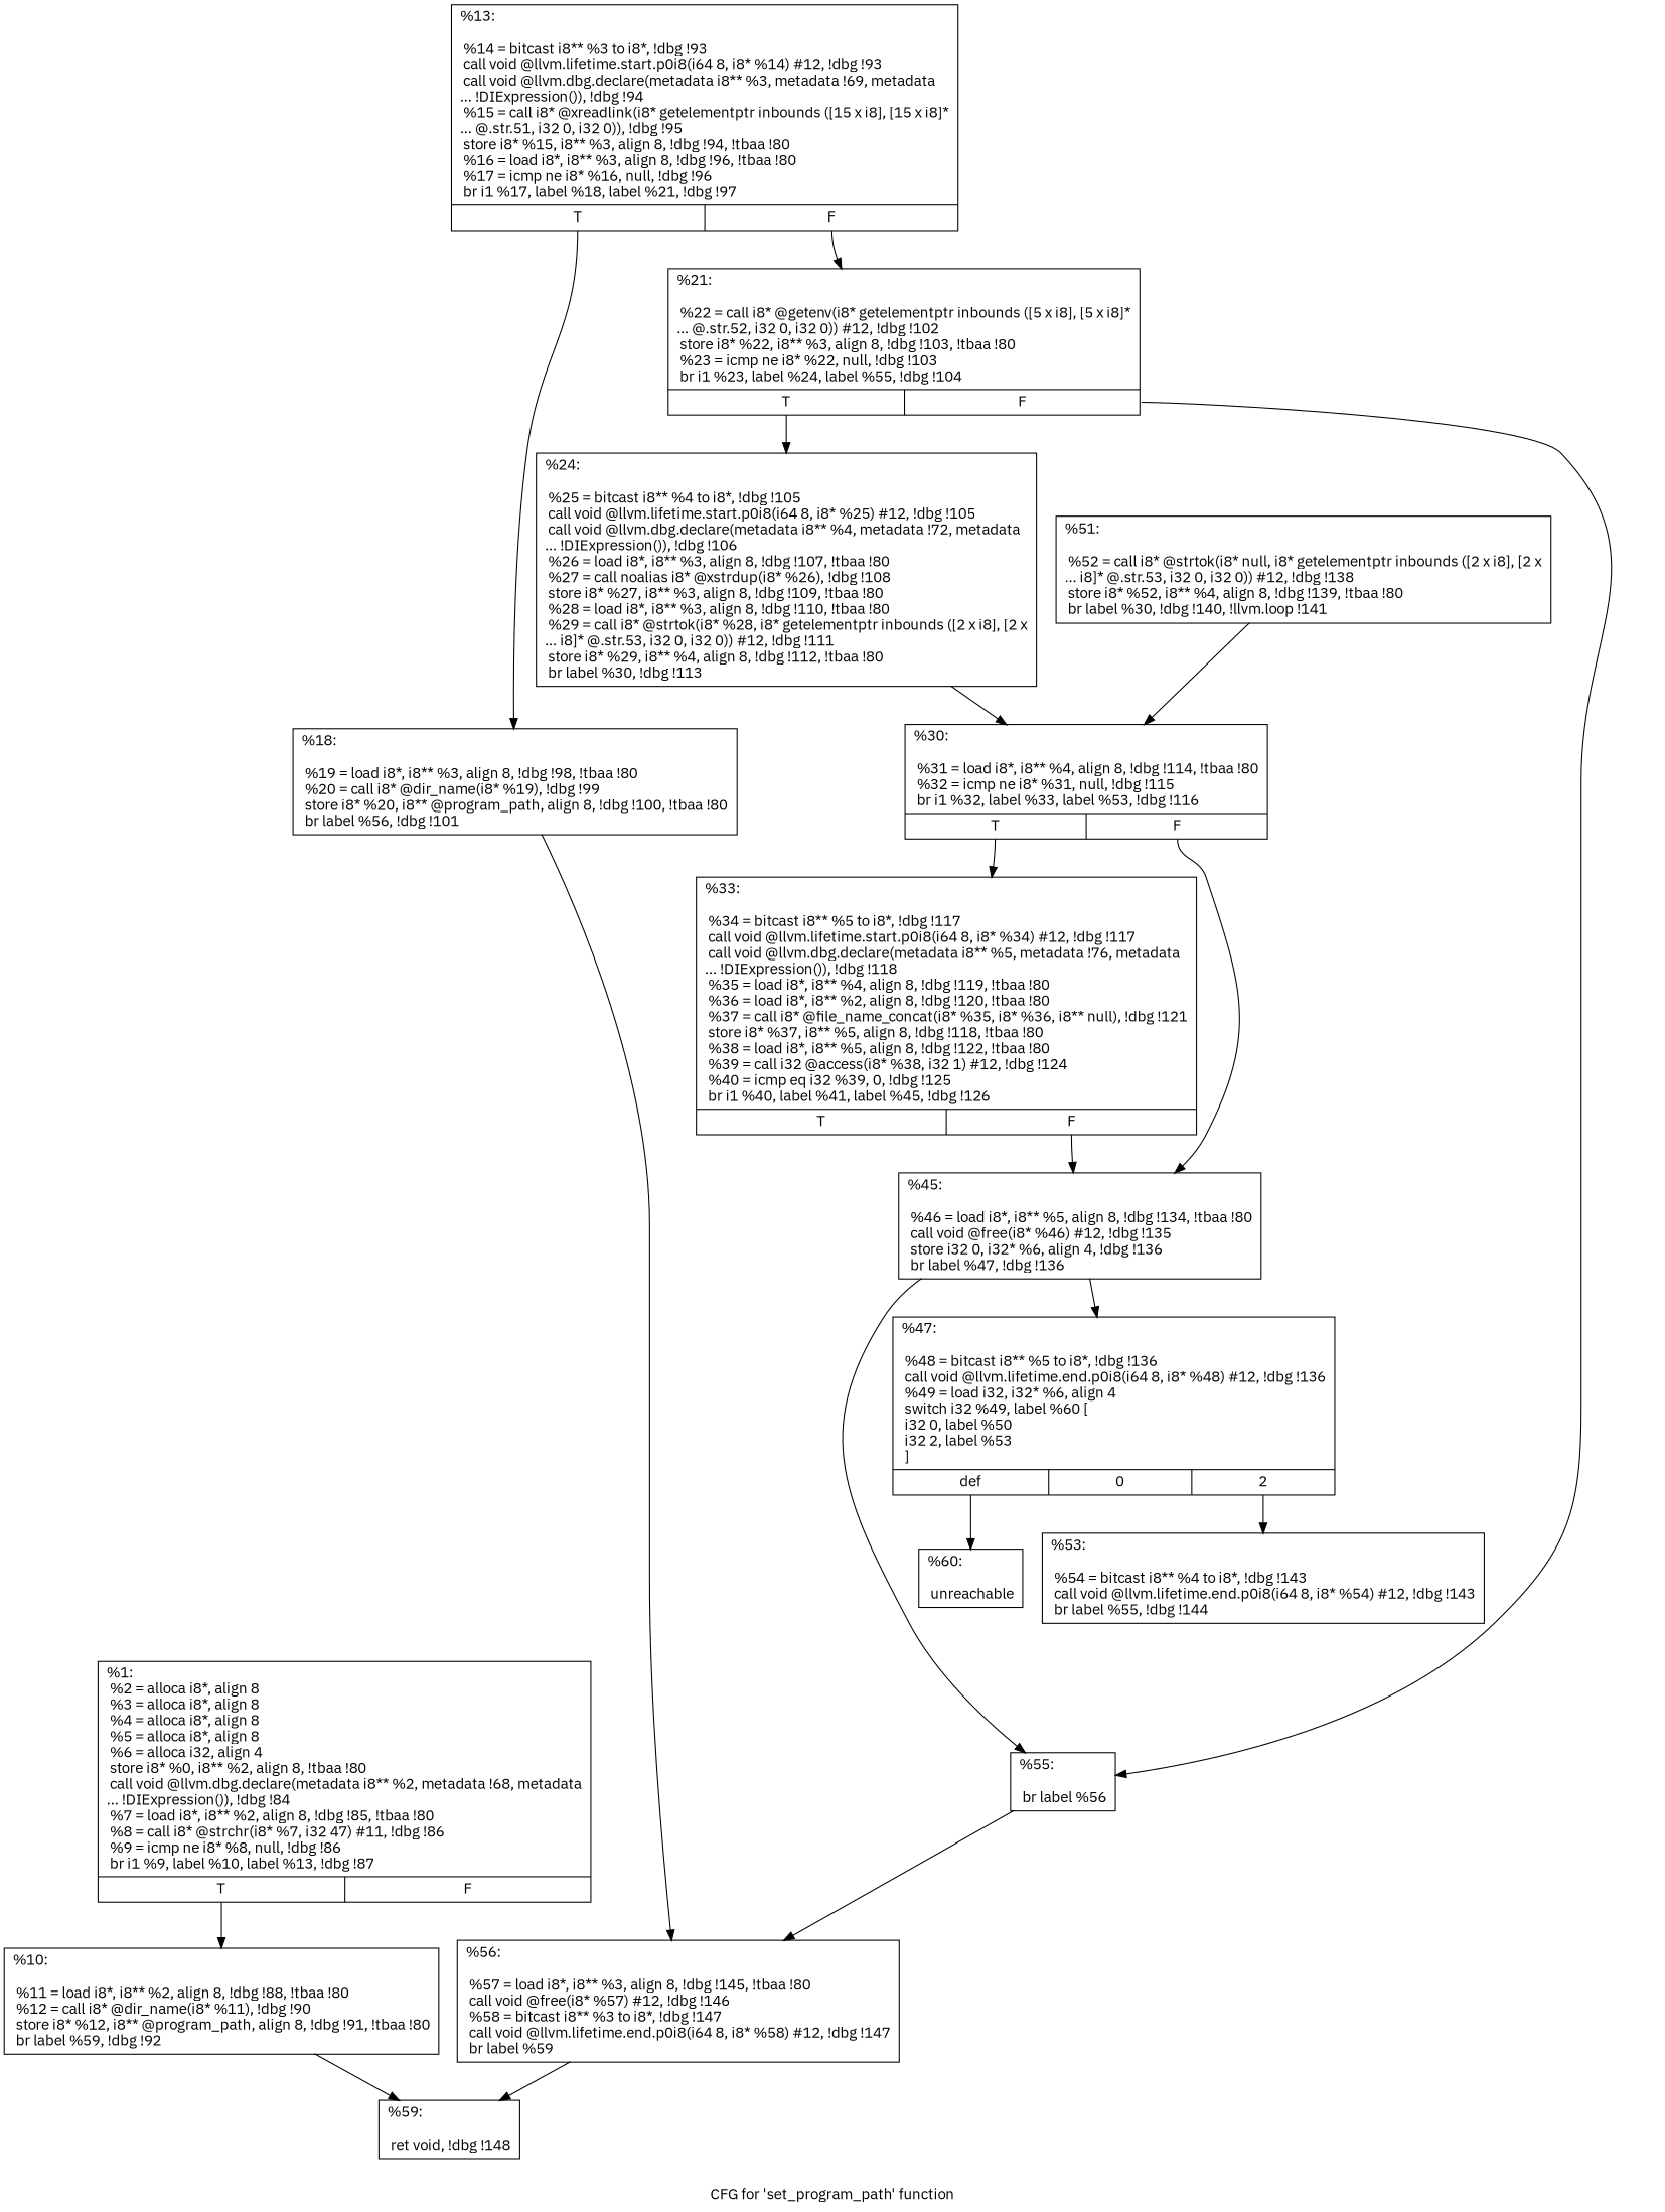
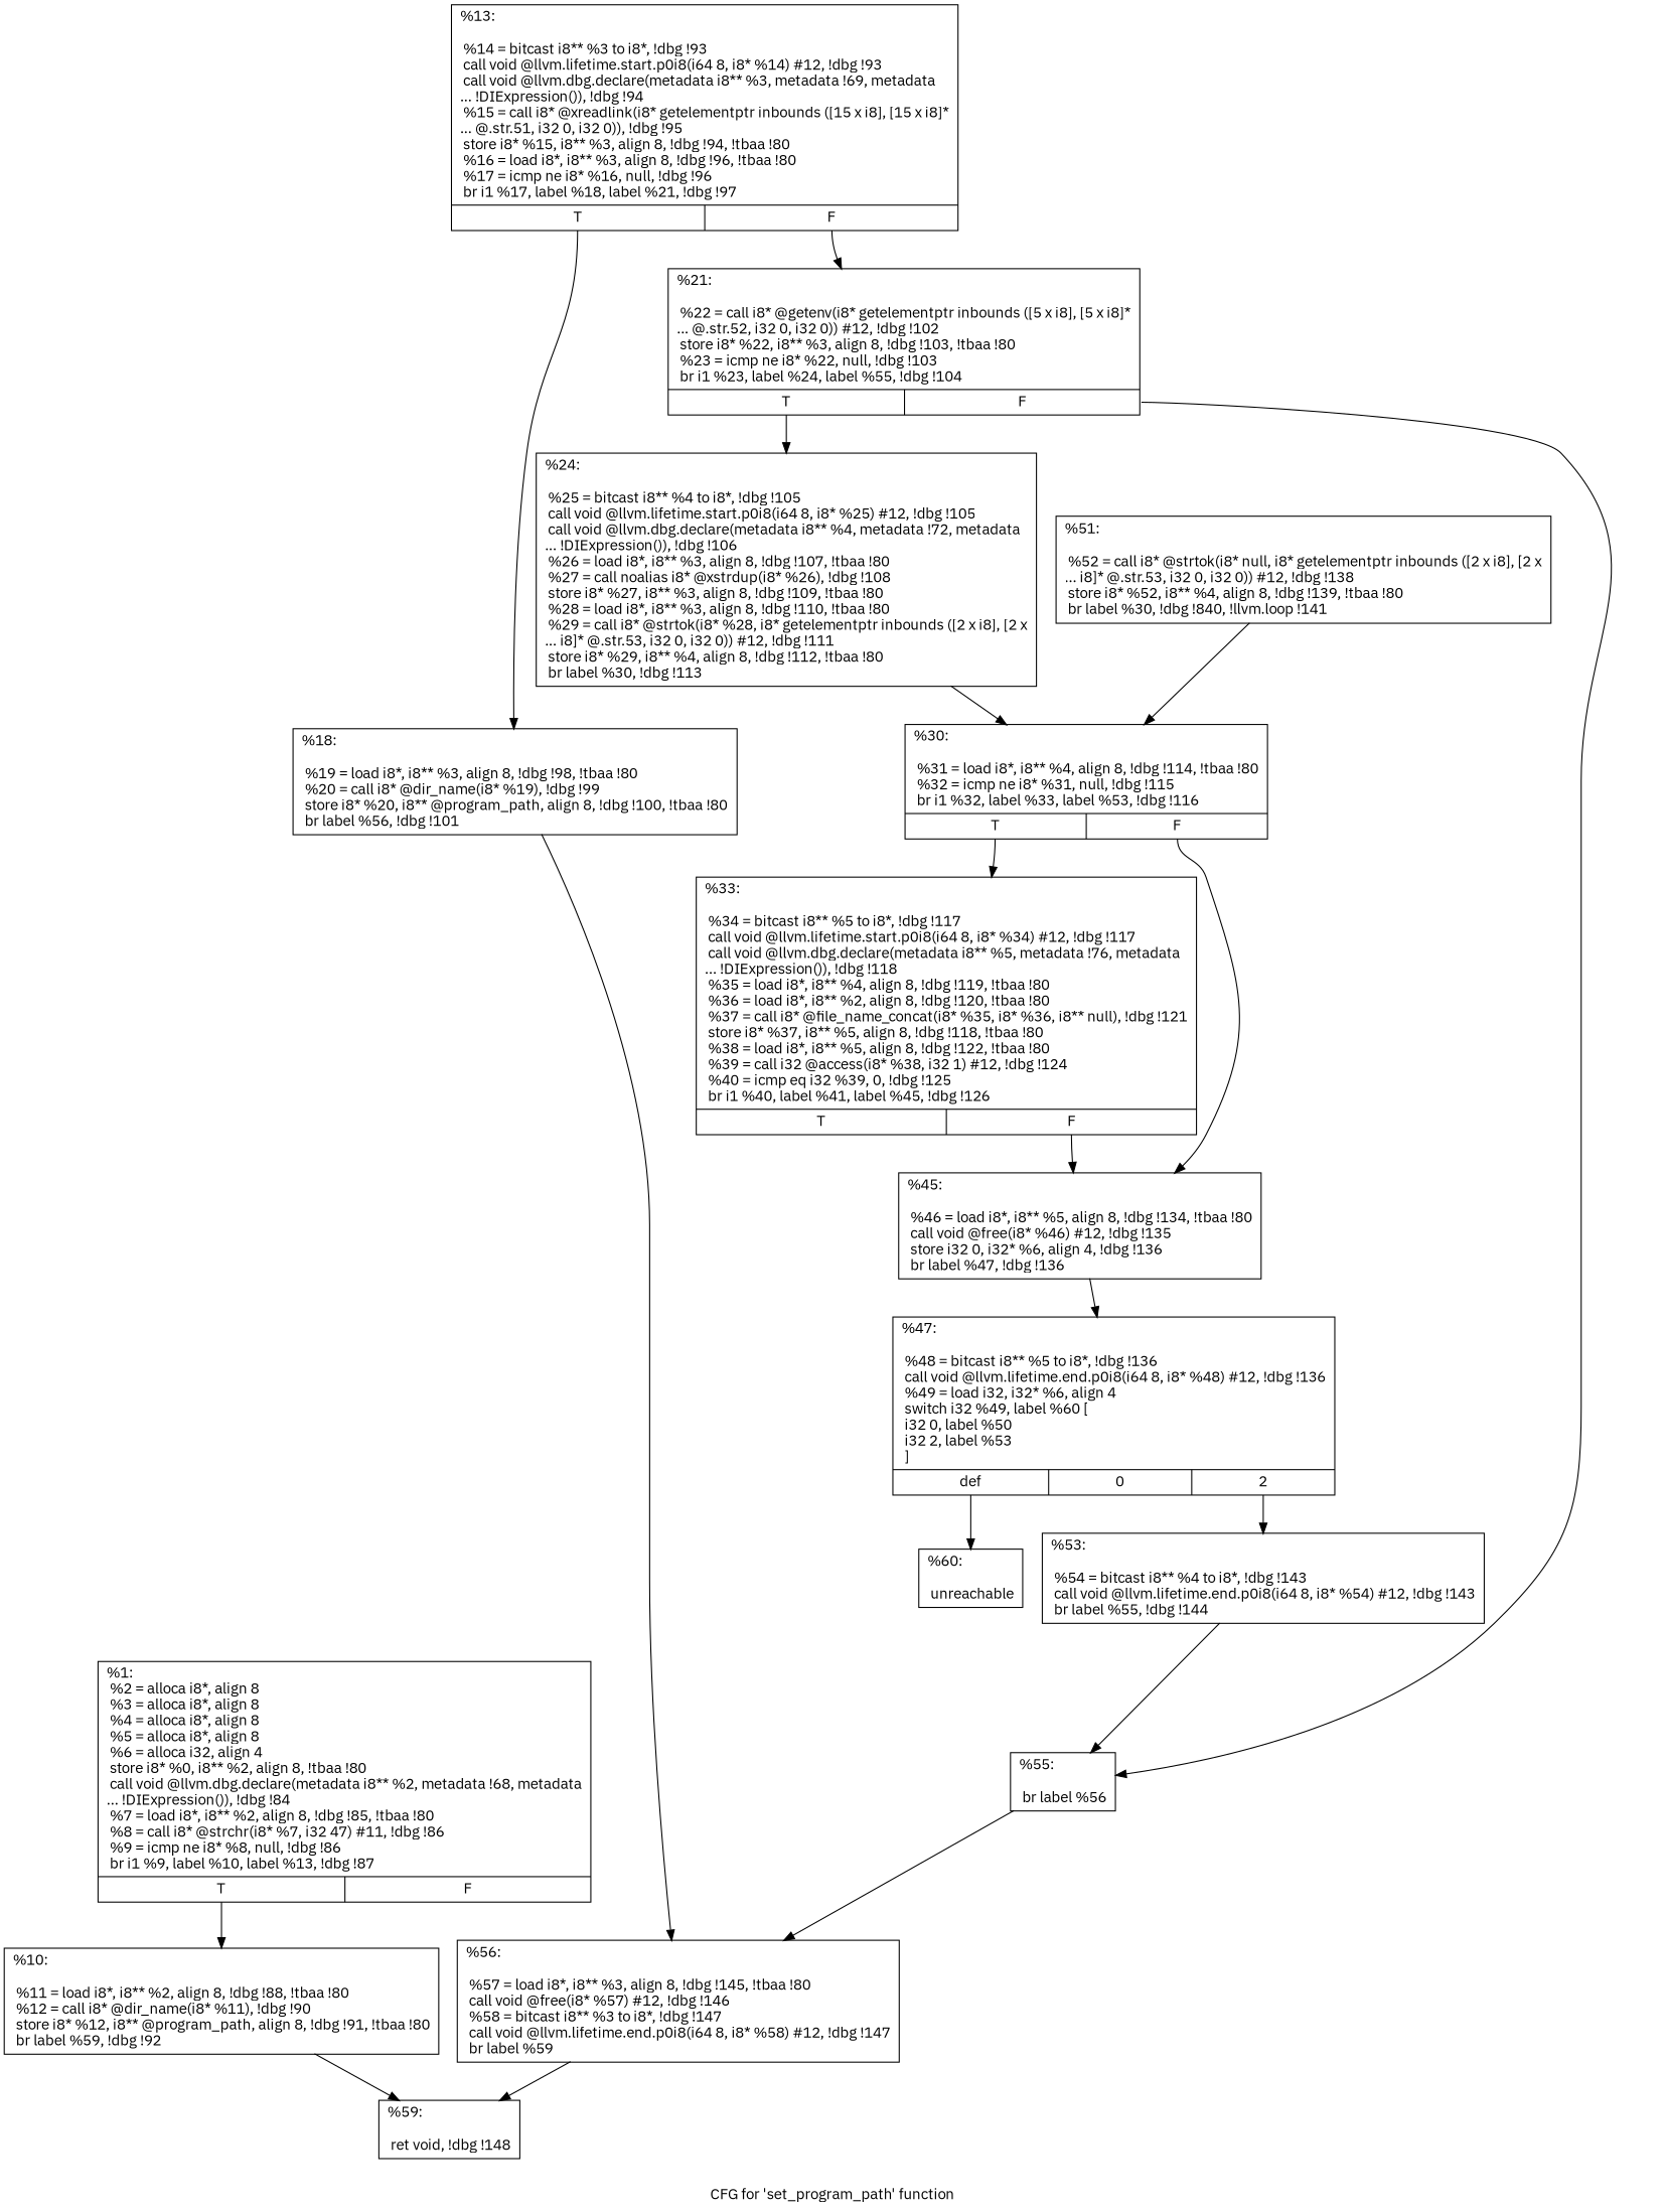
  digraph {
    fontname="IBM Plex Sans"
    label="CFG for 'set_program_path' function"
    node [fontname="IBM Plex Sans" shape=record]
    edge [fontname="IBM Plex Sans"]
    n1 [label="{%1:\l  %2 = alloca i8*, align 8\l  %3 = alloca i8*, align 8\l  %4 = alloca i8*, align 8\l  %5 = alloca i8*, align 8\l  %6 = alloca i32, align 4\l  store i8* %0, i8** %2, align 8, !tbaa !80\l  call void @llvm.dbg.declare(metadata i8** %2, metadata !68, metadata\l... !DIExpression()), !dbg !84\l  %7 = load i8*, i8** %2, align 8, !dbg !85, !tbaa !80\l  %8 = call i8* @strchr(i8* %7, i32 47) #11, !dbg !86\l  %9 = icmp ne i8* %8, null, !dbg !86\l  br i1 %9, label %10, label %13, !dbg !87\l|{<s0>T|<s1>F}}"]
    n2 [label="{%10:\l\l  %11 = load i8*, i8** %2, align 8, !dbg !88, !tbaa !80\l  %12 = call i8* @dir_name(i8* %11), !dbg !90\l  store i8* %12, i8** @program_path, align 8, !dbg !91, !tbaa !80\l  br label %59, !dbg !92\l}"]
    n3 [label="{%59:\l\l  ret void, !dbg !148\l}"]
    n4 [label="{%13:\l\l  %14 = bitcast i8** %3 to i8*, !dbg !93\l  call void @llvm.lifetime.start.p0i8(i64 8, i8* %14) #12, !dbg !93\l  call void @llvm.dbg.declare(metadata i8** %3, metadata !69, metadata\l... !DIExpression()), !dbg !94\l  %15 = call i8* @xreadlink(i8* getelementptr inbounds ([15 x i8], [15 x i8]*\l... @.str.51, i32 0, i32 0)), !dbg !95\l  store i8* %15, i8** %3, align 8, !dbg !94, !tbaa !80\l  %16 = load i8*, i8** %3, align 8, !dbg !96, !tbaa !80\l  %17 = icmp ne i8* %16, null, !dbg !96\l  br i1 %17, label %18, label %21, !dbg !97\l|{<s0>T|<s1>F}}"]
    n5 [label="{%18:\l\l  %19 = load i8*, i8** %3, align 8, !dbg !98, !tbaa !80\l  %20 = call i8* @dir_name(i8* %19), !dbg !99\l  store i8* %20, i8** @program_path, align 8, !dbg !100, !tbaa !80\l  br label %56, !dbg !101\l}"]
    n6 [label="{%21:\l\l  %22 = call i8* @getenv(i8* getelementptr inbounds ([5 x i8], [5 x i8]*\l... @.str.52, i32 0, i32 0)) #12, !dbg !102\l  store i8* %22, i8** %3, align 8, !dbg !103, !tbaa !80\l  %23 = icmp ne i8* %22, null, !dbg !103\l  br i1 %23, label %24, label %55, !dbg !104\l|{<s0>T|<s1>F}}"]
    n7 [label="{%56:\l\l  %57 = load i8*, i8** %3, align 8, !dbg !145, !tbaa !80\l  call void @free(i8* %57) #12, !dbg !146\l  %58 = bitcast i8** %3 to i8*, !dbg !147\l  call void @llvm.lifetime.end.p0i8(i64 8, i8* %58) #12, !dbg !147\l  br label %59\l}"]
    n8 [label="{%24:\l\l  %25 = bitcast i8** %4 to i8*, !dbg !105\l  call void @llvm.lifetime.start.p0i8(i64 8, i8* %25) #12, !dbg !105\l  call void @llvm.dbg.declare(metadata i8** %4, metadata !72, metadata\l... !DIExpression()), !dbg !106\l  %26 = load i8*, i8** %3, align 8, !dbg !107, !tbaa !80\l  %27 = call noalias i8* @xstrdup(i8* %26), !dbg !108\l  store i8* %27, i8** %3, align 8, !dbg !109, !tbaa !80\l  %28 = load i8*, i8** %3, align 8, !dbg !110, !tbaa !80\l  %29 = call i8* @strtok(i8* %28, i8* getelementptr inbounds ([2 x i8], [2 x\l... i8]* @.str.53, i32 0, i32 0)) #12, !dbg !111\l  store i8* %29, i8** %4, align 8, !dbg !112, !tbaa !80\l  br label %30, !dbg !113\l}"]
    n9 [label="{%55:\l\l  br label %56\l}"]
    n10 [label="{%30:\l\l  %31 = load i8*, i8** %4, align 8, !dbg !114, !tbaa !80\l  %32 = icmp ne i8* %31, null, !dbg !115\l  br i1 %32, label %33, label %53, !dbg !116\l|{<s0>T|<s1>F}}"]
    n11 [label="{%33:\l\l  %34 = bitcast i8** %5 to i8*, !dbg !117\l  call void @llvm.lifetime.start.p0i8(i64 8, i8* %34) #12, !dbg !117\l  call void @llvm.dbg.declare(metadata i8** %5, metadata !76, metadata\l... !DIExpression()), !dbg !118\l  %35 = load i8*, i8** %4, align 8, !dbg !119, !tbaa !80\l  %36 = load i8*, i8** %2, align 8, !dbg !120, !tbaa !80\l  %37 = call i8* @file_name_concat(i8* %35, i8* %36, i8** null), !dbg !121\l  store i8* %37, i8** %5, align 8, !dbg !118, !tbaa !80\l  %38 = load i8*, i8** %5, align 8, !dbg !122, !tbaa !80\l  %39 = call i32 @access(i8* %38, i32 1) #12, !dbg !124\l  %40 = icmp eq i32 %39, 0, !dbg !125\l  br i1 %40, label %41, label %45, !dbg !126\l|{<s0>T|<s1>F}}"]
    n12 [label="{%45:\l\l  %46 = load i8*, i8** %5, align 8, !dbg !134, !tbaa !80\l  call void @free(i8* %46) #12, !dbg !135\l  store i32 0, i32* %6, align 4, !dbg !136\l  br label %47, !dbg !136\l}"]
    n13 [label="{%53:\l\l  %54 = bitcast i8** %4 to i8*, !dbg !143\l  call void @llvm.lifetime.end.p0i8(i64 8, i8* %54) #12, !dbg !143\l  br label %55, !dbg !144\l}"]
    n14 [label="{%47:\l\l  %48 = bitcast i8** %5 to i8*, !dbg !136\l  call void @llvm.lifetime.end.p0i8(i64 8, i8* %48) #12, !dbg !136\l  %49 = load i32, i32* %6, align 4\l  switch i32 %49, label %60 [\l    i32 0, label %50\l    i32 2, label %53\l  ]\l|{<s0>def|<s1>0|<s2>2}}"]
    n15 [label="{%60:\l\l  unreachable\l}"]
-   n16 [label="{%51:\l\l  %52 = call i8* @strtok(i8* null, i8* getelementptr inbounds ([2 x i8], [2 x\l... i8]* @.str.53, i32 0, i32 0)) #12, !dbg !138\l  store i8* %52, i8** %4, align 8, !dbg !139, !tbaa !80\l  br label %30, !dbg !140, !llvm.loop !141\l}"]
+   n16 [label="{%51:\l\l  %52 = call i8* @strtok(i8* null, i8* getelementptr inbounds ([2 x i8], [2 x\l... i8]* @.str.53, i32 0, i32 0)) #12, !dbg !138\l  store i8* %52, i8** %4, align 8, !dbg !139, !tbaa !80\l  br label %30, !dbg !840, !llvm.loop !141\l}"]
    n1 -> n2 [tailport=s0]
    n2 -> n3
    n4 -> n5 [tailport=s0]
    n4 -> n6 [tailport=s1]
    n5 -> n7
    n6 -> n8 [tailport=s0]
    n6 -> n9 [tailport=s1]
    n7 -> n3
    n8 -> n10
    n9 -> n7
    n10 -> n11 [tailport=s0]
    n10 -> n12 [tailport=s1]
    n11 -> n12 [tailport=s1]
    n12 -> n14
-   n12 -> n9
+   n13 -> n9
    n14 -> n13 [tailport=s2]
    n14 -> n15 [tailport=s0]
    n16 -> n10
  }
